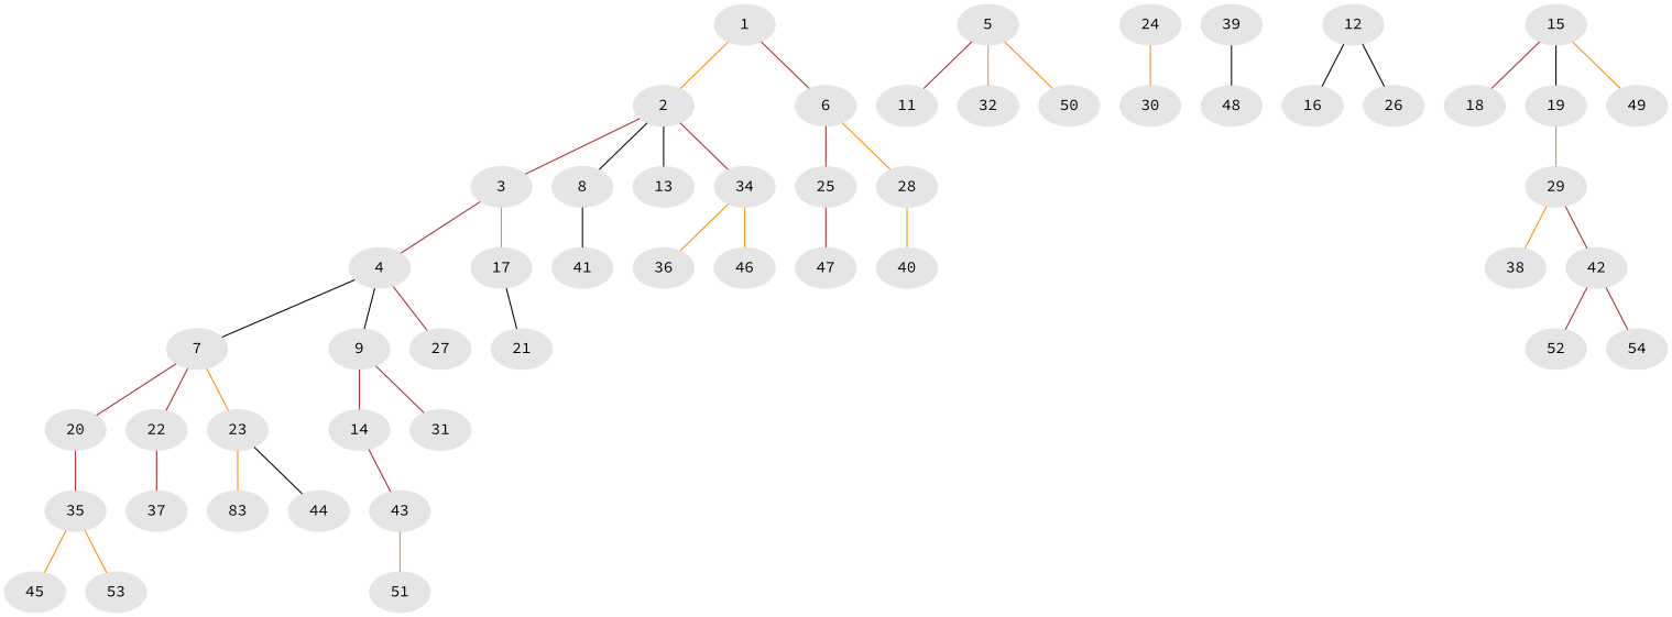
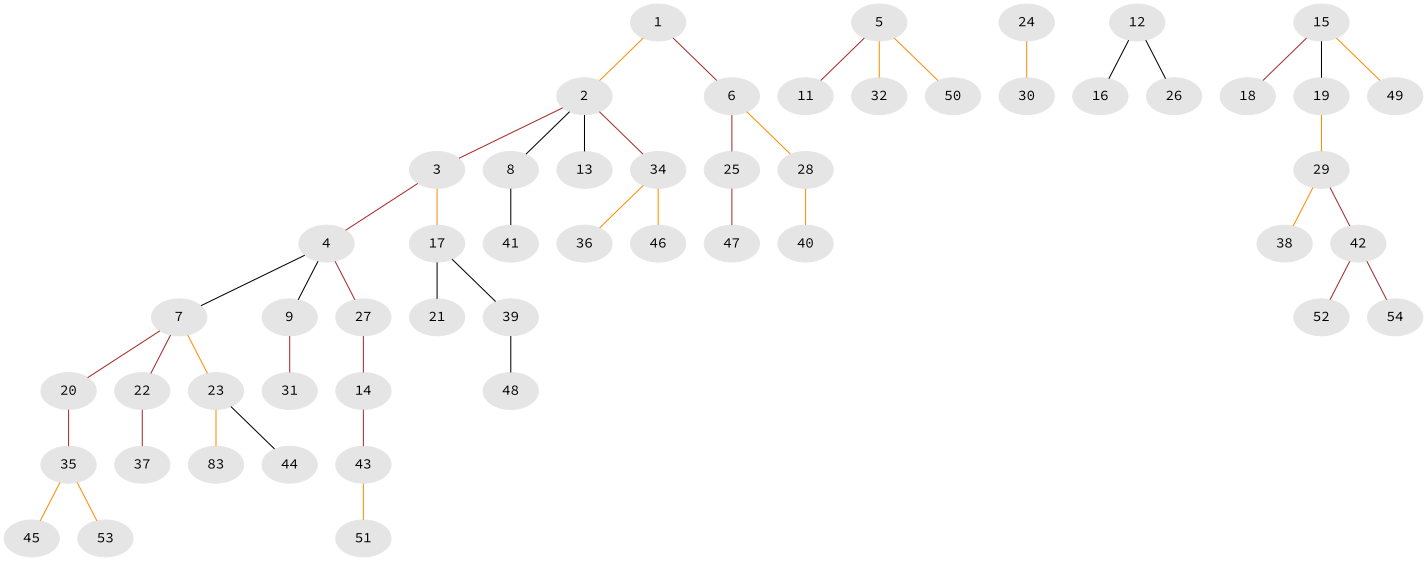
  graph {
    fontname="Source Code Pro"
    node [color=gray90 fontname="Source Code Pro" style=filled]
    edge [color=brown fontname="Source Code Pro"]
    1
    2
    6
    3
    8
    13
    34
    5
    11
    32
    50
    25
    28
    4
    17
    41
    24
    30
    36
    46
    7
    9
    27
    21
    39
    20
    22
    23
    14
    31
    47
    40
    35
    37
    n35 [label=83]
    44
    43
    12
    16
    26
    15
    18
    19
    49
    51
    29
    48
    38
    42
    45
    53
    52
    54
    1 -- 2 [color=darkorange]
    1 -- 6
    2 -- 3
    2 -- 8 [color=black]
    2 -- 13 [color=black]
    2 -- 34
    6 -- 25
    6 -- 28 [color=darkorange]
    3 -- 4
    3 -- 17 [color=darkorange]
    8 -- 41 [color=black]
    34 -- 36 [color=darkorange]
    34 -- 46 [color=darkorange]
    5 -- 11
    5 -- 32 [color=darkorange]
    5 -- 50 [color=darkorange]
    25 -- 47
    28 -- 40 [color=darkorange]
    4 -- 7 [color=black]
    4 -- 9 [color=black]
    4 -- 27
    17 -- 21 [color=black]
+   17 -- 39 [color=black]
    24 -- 30 [color=darkorange]
    7 -- 20
    7 -- 22
    7 -- 23 [color=darkorange]
-   9 -- 14
+   27 -- 14
    9 -- 31
    39 -- 48 [color=black]
    20 -- 35
    22 -- 37
    23 -- n35 [color=darkorange]
    23 -- 44 [color=black]
    14 -- 43
    35 -- 45 [color=darkorange]
    35 -- 53 [color=darkorange]
    43 -- 51 [color=darkorange]
    12 -- 16 [color=black]
    12 -- 26 [color=black]
    15 -- 18
    15 -- 19 [color=black]
    15 -- 49 [color=darkorange]
    19 -- 29 [color=darkorange]
    29 -- 38 [color=darkorange]
    29 -- 42
    42 -- 52
    42 -- 54
  }
